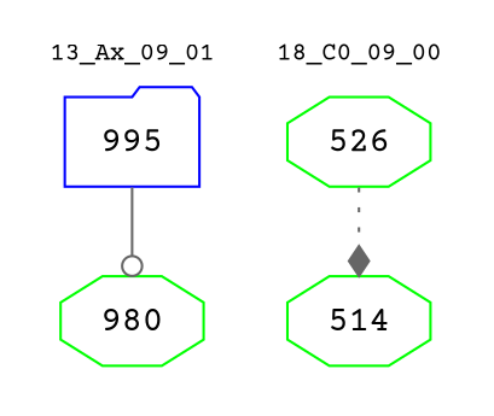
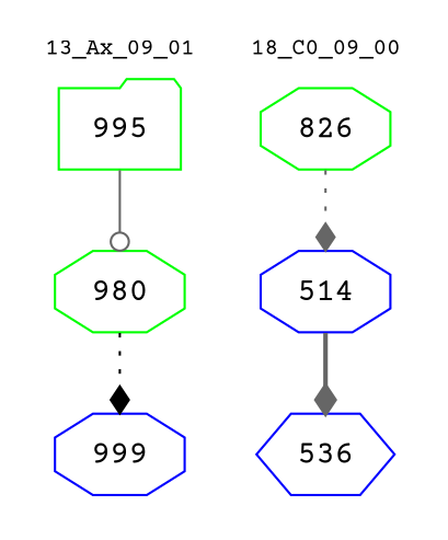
  digraph {
    fontname="Courier Prime"
    node [color=green fontname="Courier Prime" shape=octagon]
    edge [arrowhead=diamond color=gray40 fontname="Courier Prime" style=dotted]
-   n1 [color=blue label=995 shape=folder]
+   n1 [label=995 shape=folder]
    n2 [label=980]
-   n4 [label=526]
-   n5 [label=514]
+   n3 [color=blue label=999]
+   n4 [label=826]
+   n5 [color=blue label=514]
+   n6 [color=blue label=536 shape=hexagon]
    subgraph cluster_1 {
      color=white
      fontsize=10
      label="13_Ax_09_01"
      n1
      n2
+     n3
    }
    subgraph cluster_2 {
      color=white
      fontsize=10
      label="18_C0_09_00"
      n4
      n5
+     n6
    }
    n1 -> n2 [arrowhead=odot style=solid]
+   n2 -> n3 [color=black]
    n4 -> n5
+   n5 -> n6 [style=bold]
  }
